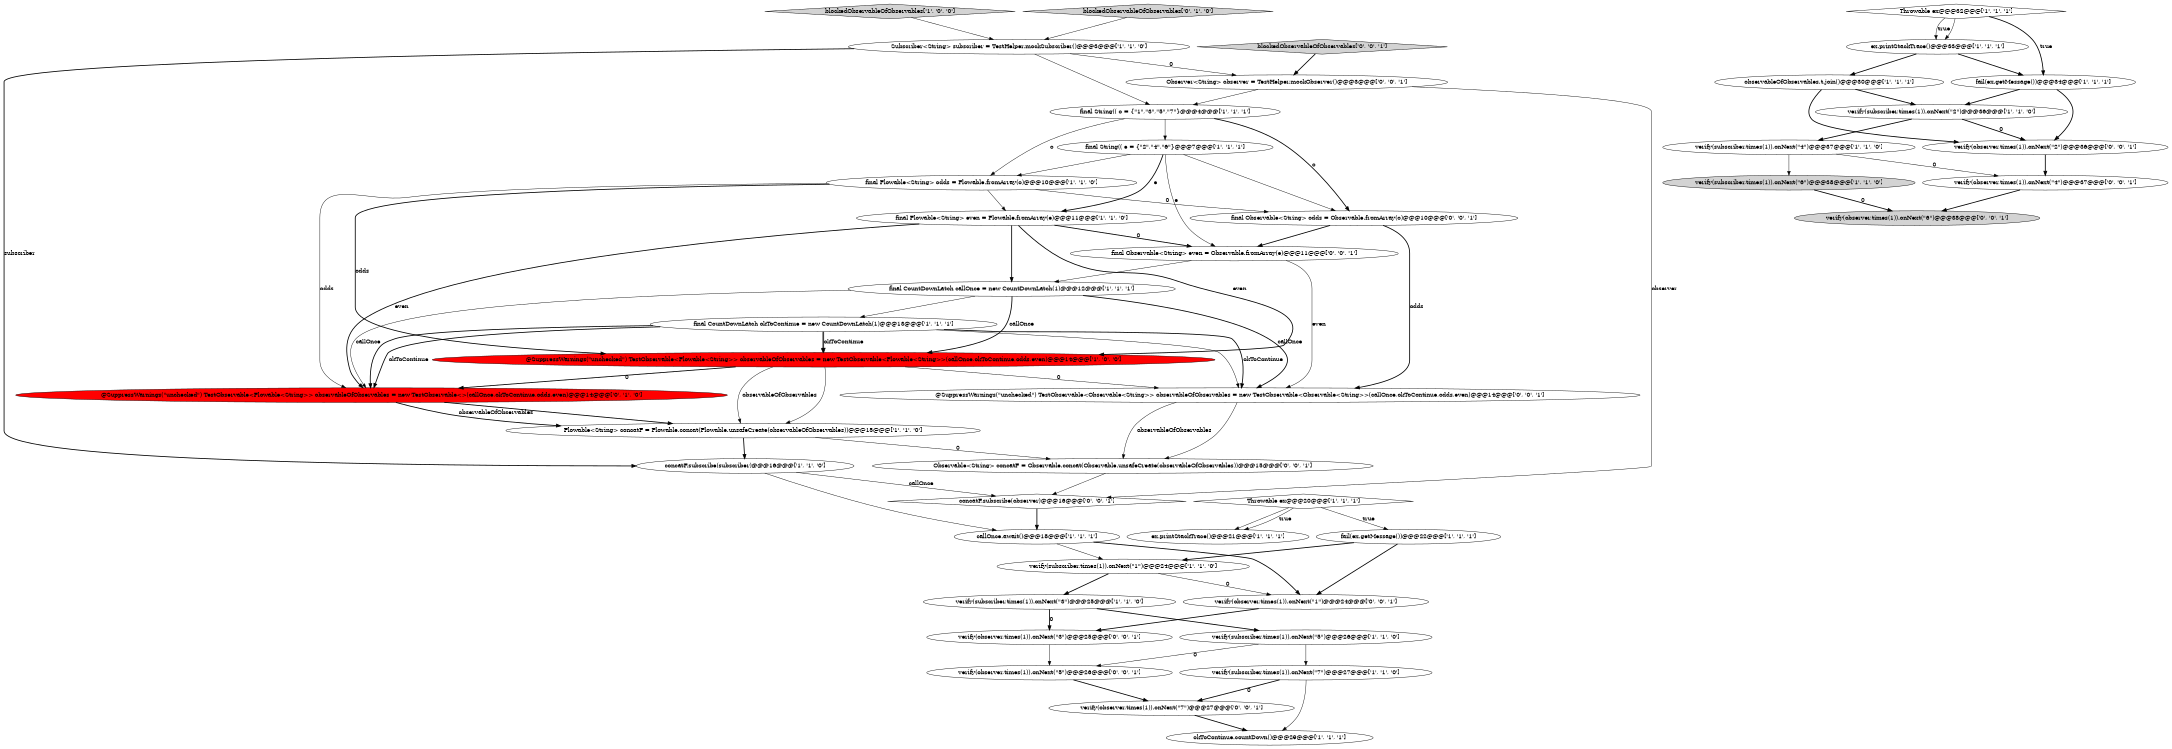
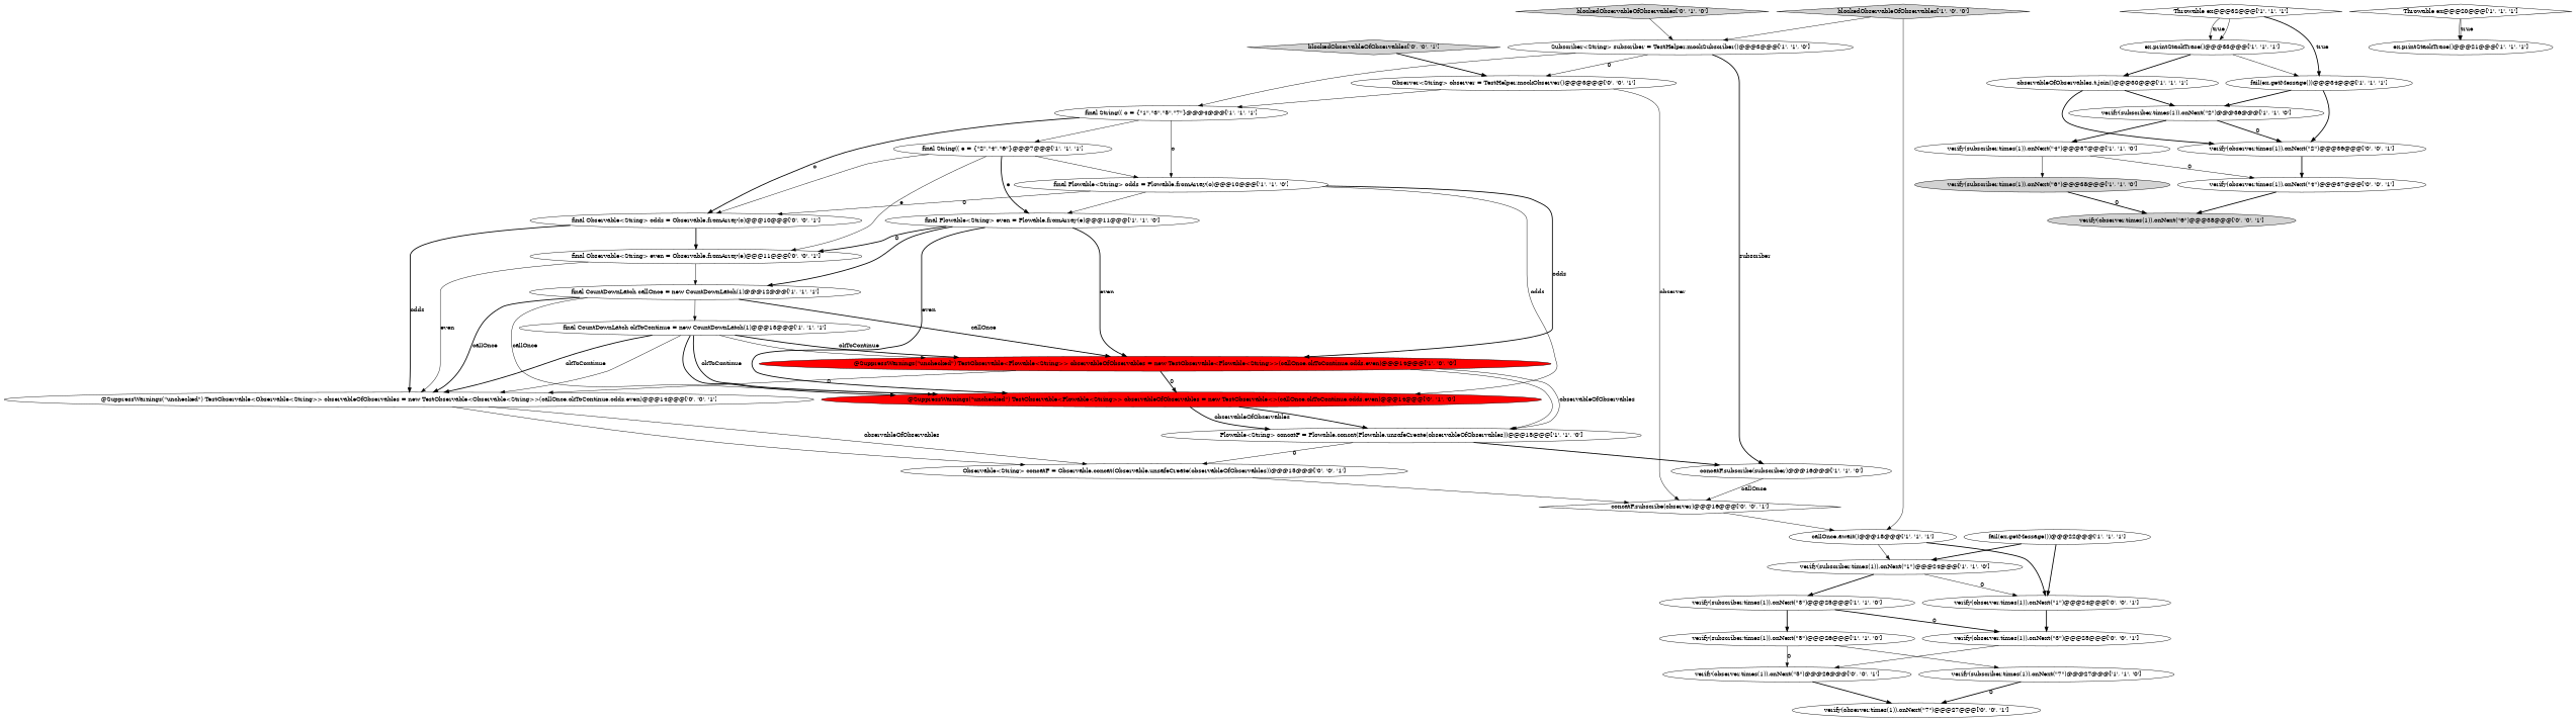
  digraph {
    node [fillcolor=white shape=ellipse style=filled]
    edge [style=solid]
    n1 [label="verify(observer,times(1)).onNext(\"7\")@@@27@@@['0', '0', '1']"]
-   n2 [label="okToContinue.countDown()@@@29@@@['1', '1', '1']"]
    n3 [label="Observable<String> concatF = Observable.concat(Observable.unsafeCreate(observableOfObservables))@@@15@@@['0', '0', '1']"]
    n4 [label="concatF.subscribe(observer)@@@16@@@['0', '0', '1']" shape=diamond]
    n5 [label="callOnce.await()@@@18@@@['1', '1', '1']"]
    n6 [label="Observer<String> observer = TestHelper.mockObserver()@@@3@@@['0', '0', '1']"]
    n7 [label="final String(( o = {\"1\",\"3\",\"5\",\"7\"}@@@4@@@['1', '1', '1']"]
    n8 [label="final Observable<String> odds = Observable.fromArray(o)@@@10@@@['0', '0', '1']"]
    n9 [label="final String(( e = {\"2\",\"4\",\"6\"}@@@7@@@['1', '1', '1']"]
    n10 [label="final Flowable<String> odds = Flowable.fromArray(o)@@@10@@@['1', '1', '0']"]
    n11 [label="observableOfObservables.t.join()@@@30@@@['1', '1', '1']"]
    n12 [label="verify(observer,times(1)).onNext(\"2\")@@@36@@@['0', '0', '1']"]
    n13 [label="verify(subscriber,times(1)).onNext(\"2\")@@@36@@@['1', '1', '0']"]
    n14 [label="verify(subscriber,times(1)).onNext(\"1\")@@@24@@@['1', '1', '0']"]
    n15 [label="verify(observer,times(1)).onNext(\"1\")@@@24@@@['0', '0', '1']"]
    n16 [label="verify(subscriber,times(1)).onNext(\"3\")@@@25@@@['1', '1', '0']"]
    n17 [label="verify(observer,times(1)).onNext(\"3\")@@@25@@@['0', '0', '1']"]
    n18 [fillcolor=lightgray label="blockedObservableOfObservables['1', '0', '0']" shape=diamond]
    n19 [label="Subscriber<String> subscriber = TestHelper.mockSubscriber()@@@3@@@['1', '1', '0']"]
    n20 [label="concatF.subscribe(subscriber)@@@16@@@['1', '1', '0']"]
    n21 [label="@SuppressWarnings(\"unchecked\") TestObservable<Observable<String>> observableOfObservables = new TestObservable<Observable<String>>(callOnce,okToContinue,odds,even)@@@14@@@['0', '0', '1']"]
    n22 [label="fail(ex.getMessage())@@@22@@@['1', '1', '1']"]
    n23 [label="verify(subscriber,times(1)).onNext(\"4\")@@@37@@@['1', '1', '0']"]
    n24 [label="verify(observer,times(1)).onNext(\"4\")@@@37@@@['0', '0', '1']"]
    n25 [fillcolor=lightgray label="verify(subscriber,times(1)).onNext(\"6\")@@@38@@@['1', '1', '0']"]
    n26 [fillcolor=lightgray label="verify(observer,times(1)).onNext(\"6\")@@@38@@@['0', '0', '1']"]
    n27 [label="verify(observer,times(1)).onNext(\"5\")@@@26@@@['0', '0', '1']"]
    n28 [fillcolor=lightgray label="blockedObservableOfObservables['0', '1', '0']" shape=diamond]
    n29 [label="Throwable ex@@@32@@@['1', '1', '1']" shape=diamond]
    n30 [label="fail(ex.getMessage())@@@34@@@['1', '1', '1']"]
    n31 [label="ex.printStackTrace()@@@33@@@['1', '1', '1']"]
    n32 [label="Flowable<String> concatF = Flowable.concat(Flowable.unsafeCreate(observableOfObservables))@@@15@@@['1', '1', '0']"]
    n33 [fillcolor=lightgray label="blockedObservableOfObservables['0', '0', '1']" shape=diamond]
    n34 [label="final Observable<String> even = Observable.fromArray(e)@@@11@@@['0', '0', '1']"]
    n35 [label="final CountDownLatch callOnce = new CountDownLatch(1)@@@12@@@['1', '1', '1']"]
    n36 [label="verify(subscriber,times(1)).onNext(\"5\")@@@26@@@['1', '1', '0']"]
    n37 [label="Throwable ex@@@20@@@['1', '1', '1']" shape=diamond]
    n38 [label="ex.printStackTrace()@@@21@@@['1', '1', '1']"]
    n39 [fillcolor=red label="@SuppressWarnings(\"unchecked\") TestObservable<Flowable<String>> observableOfObservables = new TestObservable<>(callOnce,okToContinue,odds,even)@@@14@@@['0', '1', '0']"]
    n40 [label="verify(subscriber,times(1)).onNext(\"7\")@@@27@@@['1', '1', '0']"]
    n41 [fillcolor=red label="@SuppressWarnings(\"unchecked\") TestObservable<Flowable<String>> observableOfObservables = new TestObservable<Flowable<String>>(callOnce,okToContinue,odds,even)@@@14@@@['1', '0', '0']"]
    n42 [label="final CountDownLatch okToContinue = new CountDownLatch(1)@@@13@@@['1', '1', '1']"]
    n43 [label="final Flowable<String> even = Flowable.fromArray(e)@@@11@@@['1', '1', '0']"]
-   n1 -> n2 [style=bold]
    n3 -> n4
-   n4 -> n5 [style=bold]
+   n4 -> n5
    n5 -> n14
    n5 -> n15 [style=bold]
    n6 -> n4 [label=observer]
    n6 -> n7
    n7 -> n8 [label=o style=bold]
    n7 -> n9
    n7 -> n10 [label=o]
    n8 -> n21 [label=odds style=bold]
    n8 -> n34 [style=bold]
    n9 -> n8
    n9 -> n10
    n9 -> n34 [label=e]
    n9 -> n43 [label=e style=bold]
    n10 -> n8 [label=0]
    n10 -> n39 [label=odds]
    n10 -> n41 [label=odds style=bold]
    n10 -> n43
    n11 -> n12 [style=bold]
    n11 -> n13 [style=bold]
    n12 -> n24 [style=bold]
    n13 -> n12 [label=0 style=bold]
    n13 -> n23 [style=bold]
    n14 -> n15 [label=0]
    n14 -> n16 [style=bold]
    n15 -> n17 [style=bold]
    n16 -> n17 [label=0 style=bold]
    n16 -> n36 [style=bold]
    n17 -> n27
    n18 -> n19
    n19 -> n6 [label=0]
    n19 -> n7
    n19 -> n20 [label=subscriber style=bold]
    n20 -> n4 [label=callOnce]
-   n20 -> n5
+   n18 -> n5
    n21 -> n3 [label=observableOfObservables]
    n21 -> n3
    n22 -> n14 [style=bold]
    n22 -> n15 [style=bold]
    n23 -> n24 [label=0]
    n23 -> n25
    n24 -> n26 [style=bold]
    n25 -> n26 [label=0 style=bold]
    n27 -> n1 [style=bold]
    n28 -> n19
    n29 -> n30 [label=true style=bold]
    n29 -> n31 [label=true]
    n29 -> n31
    n30 -> n12 [style=bold]
    n30 -> n13 [style=bold]
    n31 -> n11 [style=bold]
-   n31 -> n30 [style=bold]
+   n31 -> n30
    n32 -> n3 [label=0]
    n32 -> n20 [style=bold]
    n33 -> n6 [style=bold]
    n34 -> n21 [label=even]
    n34 -> n35
    n35 -> n21 [label=callOnce style=bold]
    n35 -> n39 [label=callOnce]
    n35 -> n41 [label=callOnce style=bold]
    n35 -> n42
    n36 -> n27 [label=0]
    n36 -> n40
-   n37 -> n22 [label=true]
    n37 -> n38
    n37 -> n38 [label=true]
    n39 -> n32 [style=bold]
    n39 -> n32 [label=observableOfObservables style=bold]
    n40 -> n1 [label=0 style=bold]
-   n40 -> n2
    n41 -> n21 [label=0]
    n41 -> n32
    n41 -> n32 [label=observableOfObservables]
    n41 -> n39 [label=0 style=bold]
    n42 -> n21 [label=okToContinue style=bold]
    n42 -> n21
    n42 -> n39 [style=bold]
    n42 -> n39 [label=okToContinue style=bold]
    n42 -> n41 [label=okToContinue style=bold]
    n42 -> n41
    n43 -> n34 [label=0 style=bold]
    n43 -> n35 [style=bold]
    n43 -> n39 [label=even style=bold]
    n43 -> n41 [label=even style=bold]
  }
